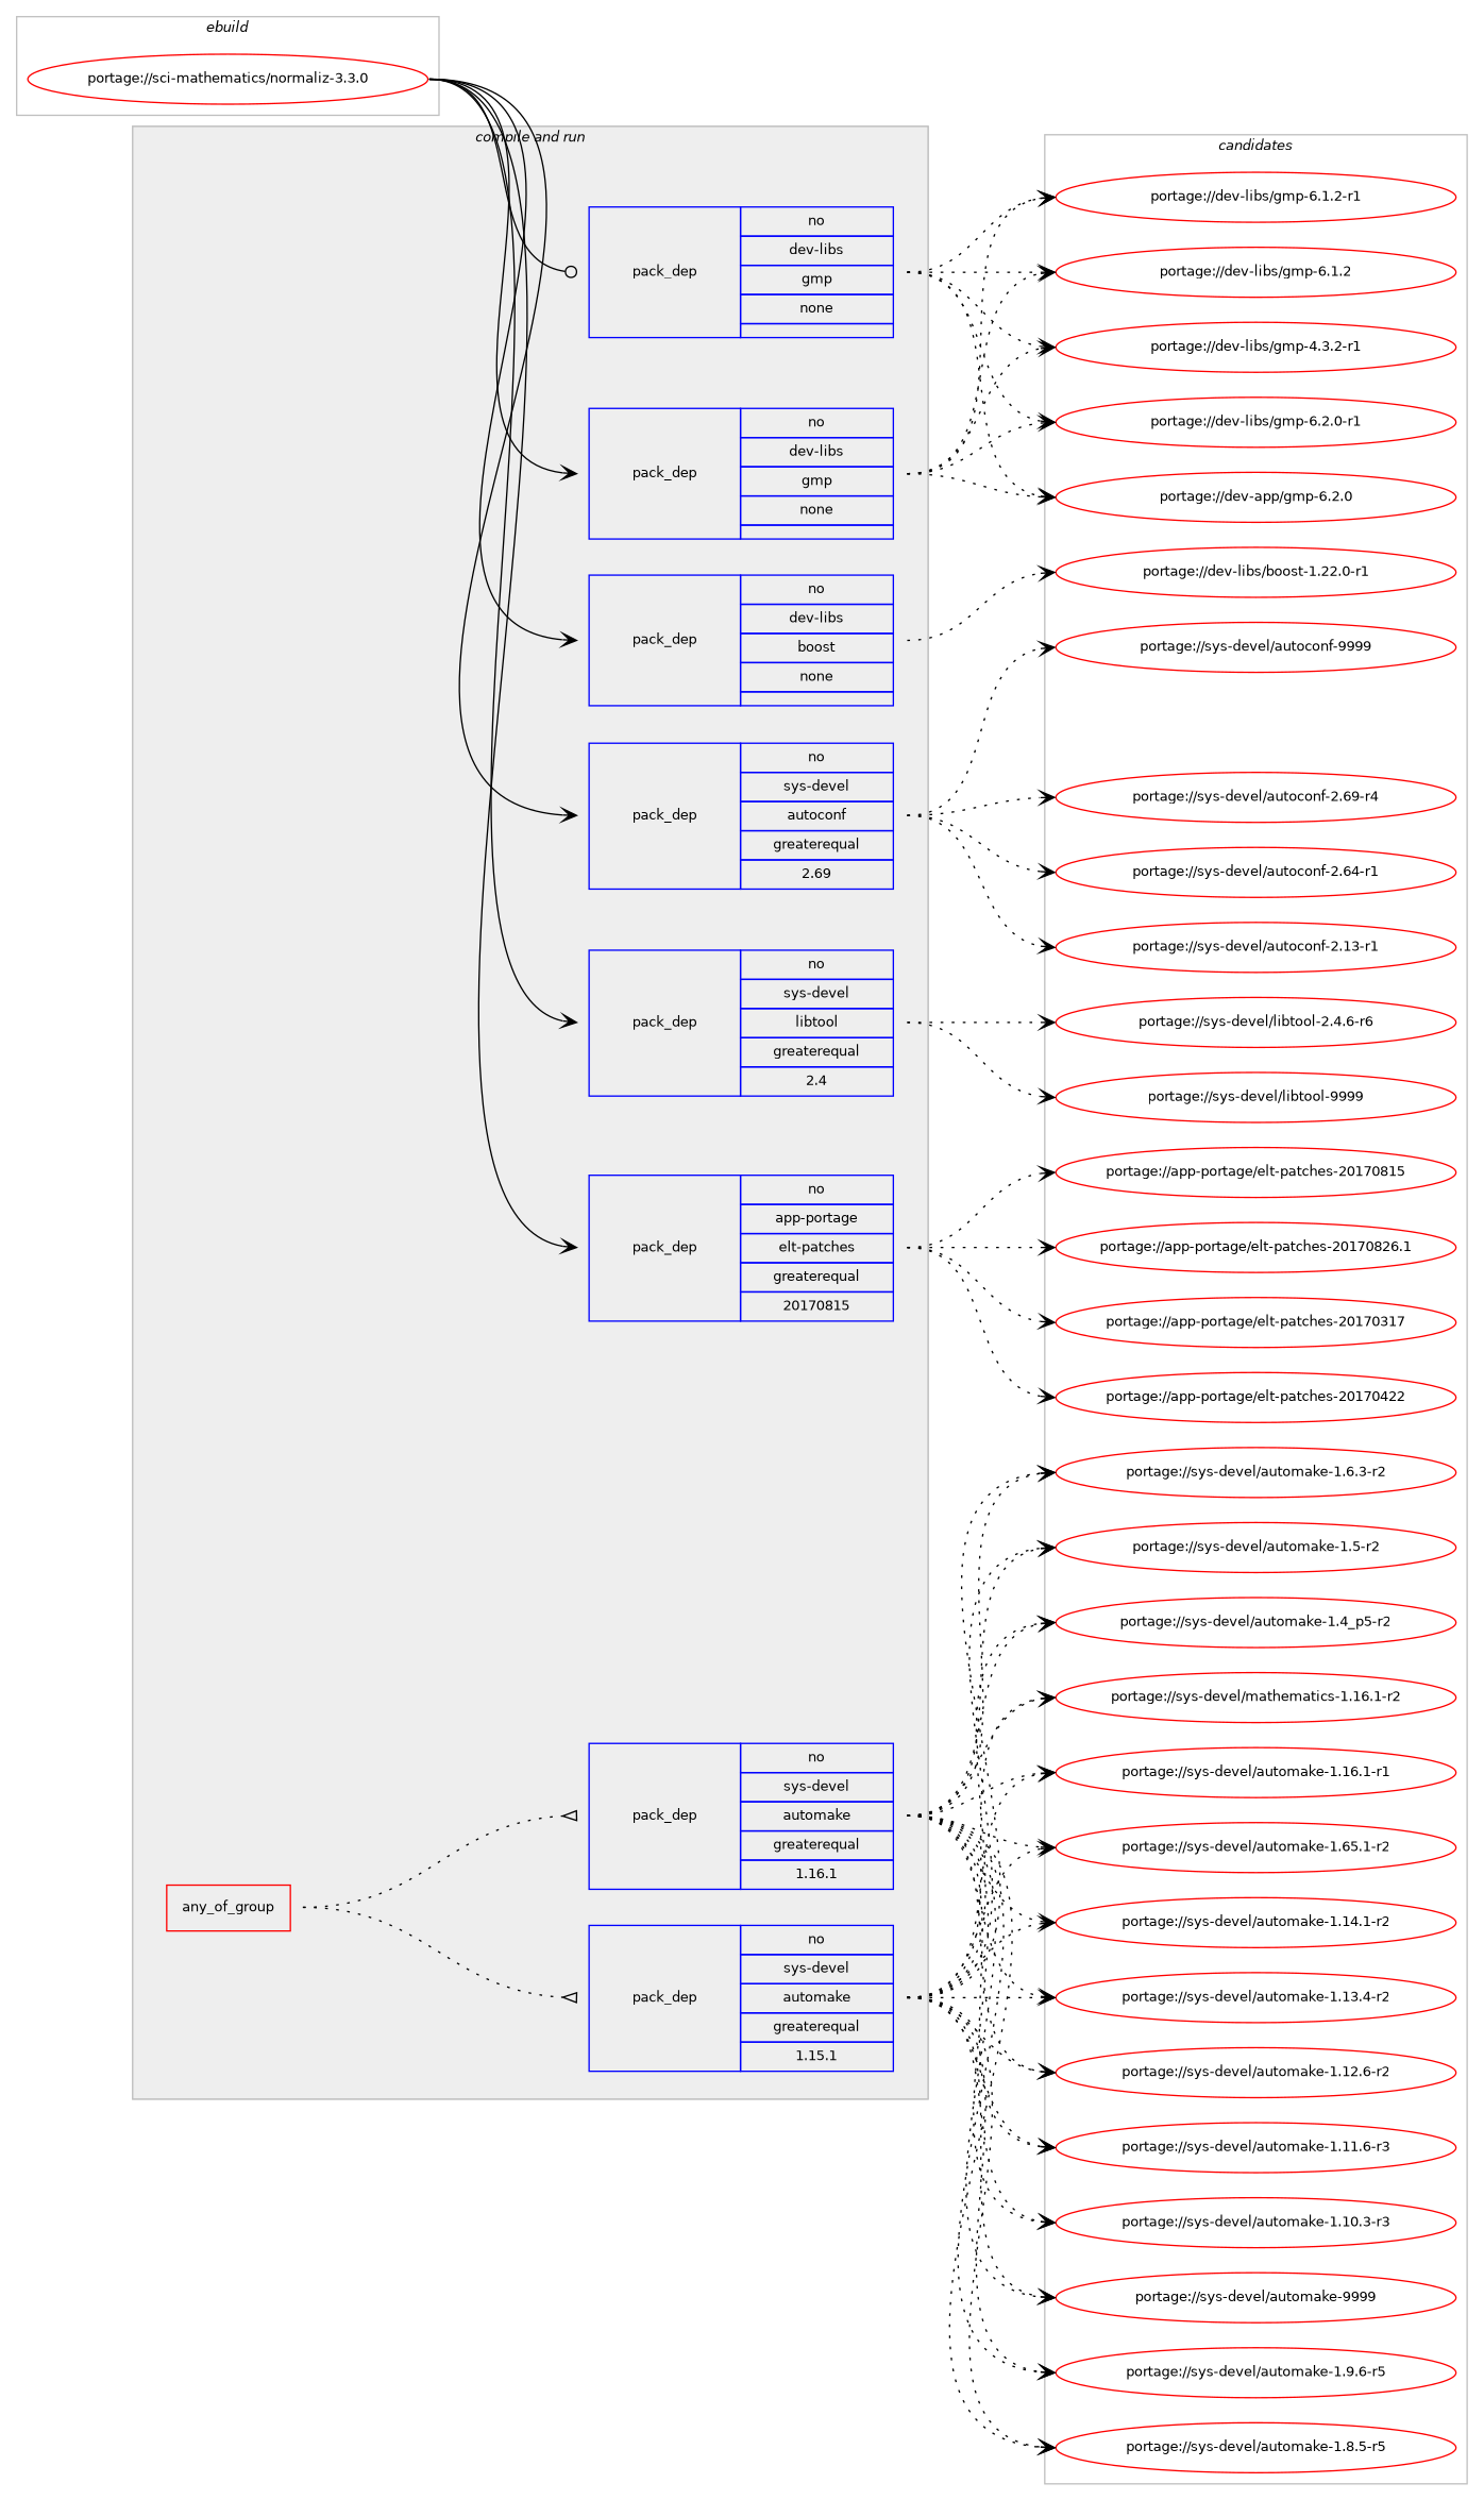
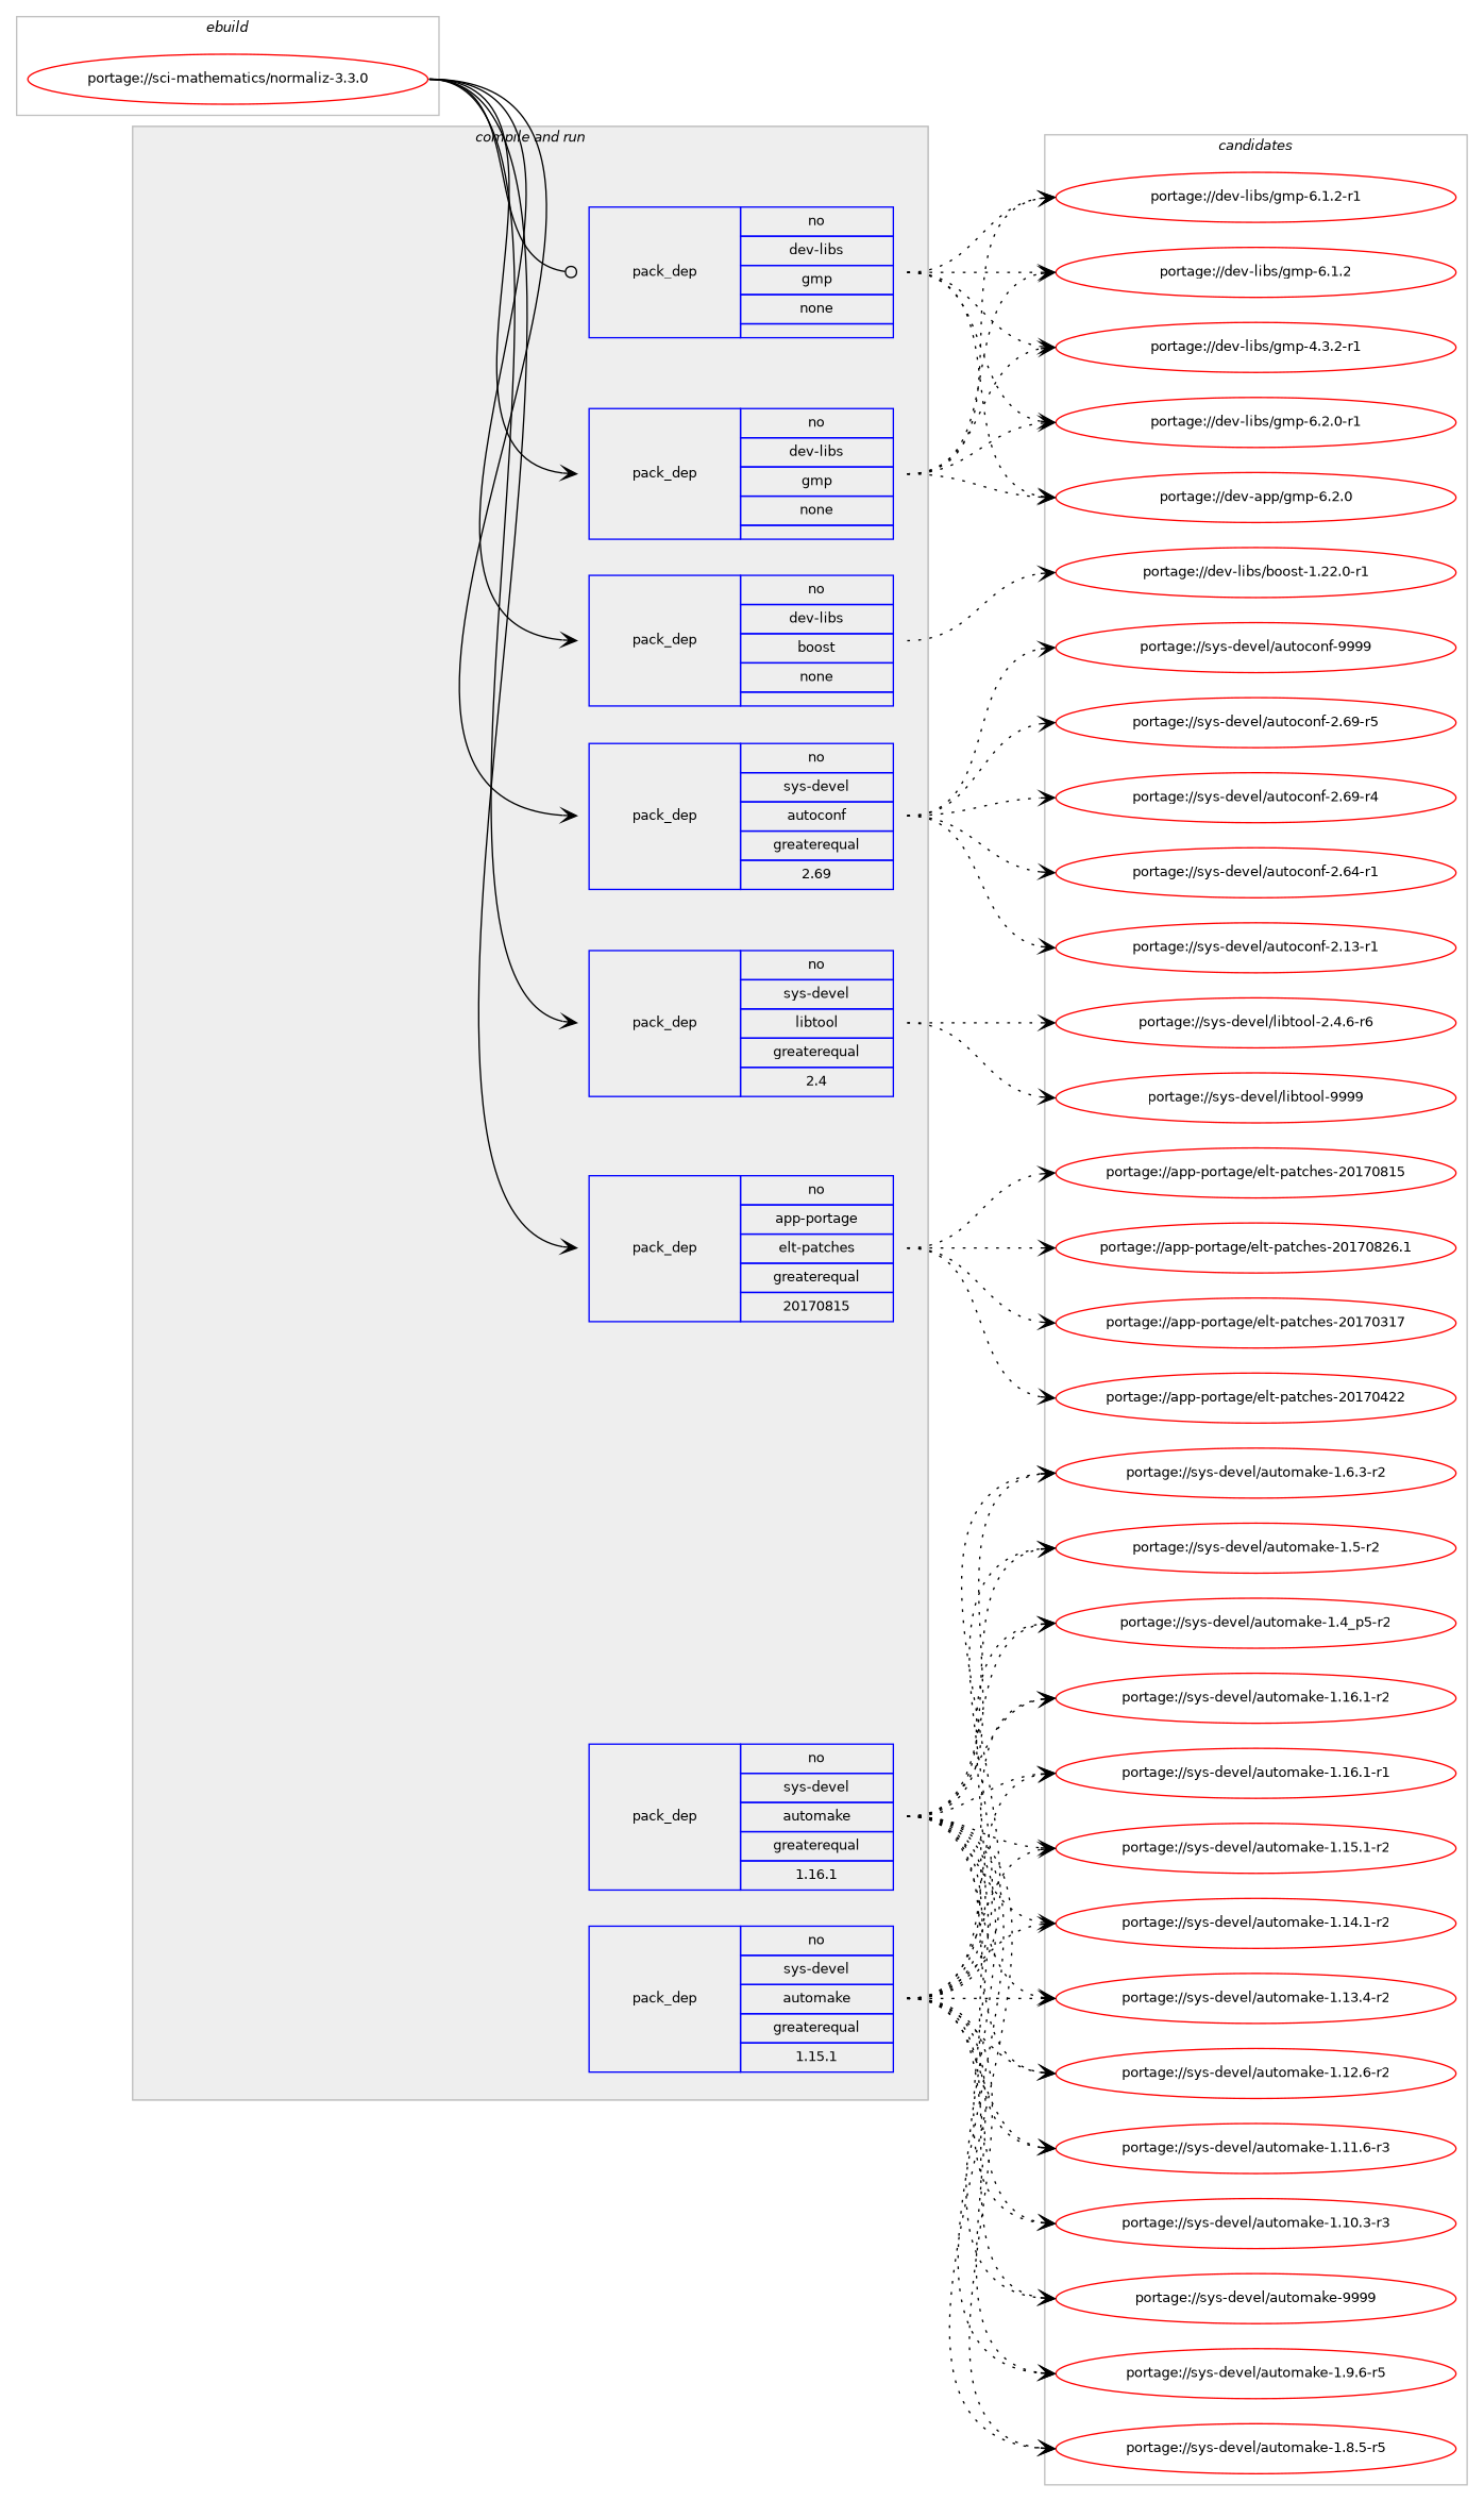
  digraph {
    compound=true
    concentrate=true
    fontname=Helvetica
    fontsize=10
    newrank=true
    rankdir=LR
    ranksep=1.5
    node [color=red fontname=Helvetica fontsize=10]
    edge [arrowhead=vee headport=w style=dotted tailport=e weight=100]
    n1 [label="portage://sci-mathematics/normaliz-3.3.0" width=4]
    n2 [color=blue label=<<TABLE BORDER="0" CELLBORDER="1" CELLSPACING="0" CELLPADDING="4" WIDTH="220"><TR><TD ROWSPAN="6" CELLPADDING="30">pack_dep</TD></TR><TR><TD WIDTH="110">no</TD></TR><TR><TD>sys-devel</TD></TR><TR><TD>automake</TD></TR><TR><TD>greaterequal</TD></TR><TR><TD>1.16.1</TD></TR></TABLE>> shape=none]
    n3 [color=blue label=<<TABLE BORDER="0" CELLBORDER="1" CELLSPACING="0" CELLPADDING="4" WIDTH="220"><TR><TD ROWSPAN="6" CELLPADDING="30">pack_dep</TD></TR><TR><TD WIDTH="110">no</TD></TR><TR><TD>sys-devel</TD></TR><TR><TD>automake</TD></TR><TR><TD>greaterequal</TD></TR><TR><TD>1.15.1</TD></TR></TABLE>> shape=none]
-   n4 [label=<<TABLE BORDER="0" CELLBORDER="1" CELLSPACING="0" CELLPADDING="4"><TR><TD CELLPADDING="10">any_of_group</TD></TR></TABLE>> shape=none]
    n5 [color=blue label=<<TABLE BORDER="0" CELLBORDER="1" CELLSPACING="0" CELLPADDING="4" WIDTH="220"><TR><TD ROWSPAN="6" CELLPADDING="30">pack_dep</TD></TR><TR><TD WIDTH="110">no</TD></TR><TR><TD>app-portage</TD></TR><TR><TD>elt-patches</TD></TR><TR><TD>greaterequal</TD></TR><TR><TD>20170815</TD></TR></TABLE>> shape=none]
    n6 [color=blue label=<<TABLE BORDER="0" CELLBORDER="1" CELLSPACING="0" CELLPADDING="4" WIDTH="220"><TR><TD ROWSPAN="6" CELLPADDING="30">pack_dep</TD></TR><TR><TD WIDTH="110">no</TD></TR><TR><TD>dev-libs</TD></TR><TR><TD>boost</TD></TR><TR><TD>none</TD></TR><TR><TD></TD></TR></TABLE>> shape=none]
    n7 [color=blue label=<<TABLE BORDER="0" CELLBORDER="1" CELLSPACING="0" CELLPADDING="4" WIDTH="220"><TR><TD ROWSPAN="6" CELLPADDING="30">pack_dep</TD></TR><TR><TD WIDTH="110">no</TD></TR><TR><TD>dev-libs</TD></TR><TR><TD>gmp</TD></TR><TR><TD>none</TD></TR><TR><TD></TD></TR></TABLE>> shape=none]
    n8 [color=blue label=<<TABLE BORDER="0" CELLBORDER="1" CELLSPACING="0" CELLPADDING="4" WIDTH="220"><TR><TD ROWSPAN="6" CELLPADDING="30">pack_dep</TD></TR><TR><TD WIDTH="110">no</TD></TR><TR><TD>sys-devel</TD></TR><TR><TD>autoconf</TD></TR><TR><TD>greaterequal</TD></TR><TR><TD>2.69</TD></TR></TABLE>> shape=none]
    n9 [color=blue label=<<TABLE BORDER="0" CELLBORDER="1" CELLSPACING="0" CELLPADDING="4" WIDTH="220"><TR><TD ROWSPAN="6" CELLPADDING="30">pack_dep</TD></TR><TR><TD WIDTH="110">no</TD></TR><TR><TD>sys-devel</TD></TR><TR><TD>libtool</TD></TR><TR><TD>greaterequal</TD></TR><TR><TD>2.4</TD></TR></TABLE>> shape=none]
    n10 [color=blue label=<<TABLE BORDER="0" CELLBORDER="1" CELLSPACING="0" CELLPADDING="4" WIDTH="220"><TR><TD ROWSPAN="6" CELLPADDING="30">pack_dep</TD></TR><TR><TD WIDTH="110">no</TD></TR><TR><TD>dev-libs</TD></TR><TR><TD>gmp</TD></TR><TR><TD>none</TD></TR><TR><TD></TD></TR></TABLE>> shape=none]
    n11 [label="portage://app-portage/elt-patches-20170826.1" width=4]
    n12 [label="portage://app-portage/elt-patches-20170815" width=4]
    n13 [label="portage://app-portage/elt-patches-20170422" width=4]
    n14 [label="portage://app-portage/elt-patches-20170317" width=4]
    n15 [label="portage://sys-devel/automake-9999" width=4]
    n16 [label="portage://sys-devel/automake-1.9.6-r5" width=4]
    n17 [label="portage://sys-devel/automake-1.8.5-r5" width=4]
    n18 [label="portage://sys-devel/automake-1.6.3-r2" width=4]
    n19 [label="portage://sys-devel/automake-1.5-r2" width=4]
    n20 [label="portage://sys-devel/automake-1.4_p5-r2" width=4]
-   n21 [label="portage://sys-devel/mathematics-1.16.1-r2" width=4]
+   n21 [label="portage://sys-devel/automake-1.16.1-r2" width=4]
    n22 [label="portage://sys-devel/automake-1.16.1-r1" width=4]
-   n23 [label="portage://sys-devel/automake-1.65.1-r2" width=4]
+   n23 [label="portage://sys-devel/automake-1.15.1-r2" width=4]
    n24 [label="portage://sys-devel/automake-1.14.1-r2" width=4]
    n25 [label="portage://sys-devel/automake-1.13.4-r2" width=4]
    n26 [label="portage://sys-devel/automake-1.12.6-r2" width=4]
    n27 [label="portage://sys-devel/automake-1.11.6-r3" width=4]
    n28 [label="portage://sys-devel/automake-1.10.3-r3" width=4]
    n29 [label="portage://dev-libs/boost-1.22.0-r1" width=4]
    n30 [label="portage://dev-libs/gmp-6.2.0-r1" width=4]
    n31 [label="portage://dev-app/gmp-6.2.0" width=4]
    n32 [label="portage://dev-libs/gmp-6.1.2-r1" width=4]
    n33 [label="portage://dev-libs/gmp-6.1.2" width=4]
    n34 [label="portage://dev-libs/gmp-4.3.2-r1" width=4]
    n35 [label="portage://sys-devel/autoconf-9999" width=4]
+   n36 [label="portage://sys-devel/autoconf-2.69-r5" width=4]
    n37 [label="portage://sys-devel/autoconf-2.69-r4" width=4]
    n38 [label="portage://sys-devel/autoconf-2.64-r1" width=4]
    n39 [label="portage://sys-devel/autoconf-2.13-r1" width=4]
    n40 [label="portage://sys-devel/libtool-9999" width=4]
    n41 [label="portage://sys-devel/libtool-2.4.6-r6" width=4]
    subgraph cluster_1 {
      color=gray
      label=<<i>ebuild</i>>
      rank=same
      n1
    }
    subgraph cluster_2 {
      color=gray
      label=<<i>dependencies</i>>
      subgraph cluster_3 {
        color=gray
        fillcolor="#eeeeee"
        label=<<i>compile</i>>
        style=filled
        subgraph sub_4 {
          color=gray
          fillcolor="#eeeeee"
          label=<<i>compile</i>>
          style=filled
-         n4
          subgraph sub_5 {
            color=gray
            fillcolor="#eeeeee"
            label=<<i>compile</i>>
            style=filled
            n2
          }
          subgraph sub_6 {
            color=gray
            fillcolor="#eeeeee"
            label=<<i>compile</i>>
            style=filled
            n3
          }
        }
        subgraph sub_7 {
          color=gray
          fillcolor="#eeeeee"
          label=<<i>compile</i>>
          style=filled
          n5
        }
        subgraph sub_8 {
          color=gray
          fillcolor="#eeeeee"
          label=<<i>compile</i>>
          style=filled
          n6
        }
        subgraph sub_9 {
          color=gray
          fillcolor="#eeeeee"
          label=<<i>compile</i>>
          style=filled
          n7
        }
        subgraph sub_10 {
          color=gray
          fillcolor="#eeeeee"
          label=<<i>compile</i>>
          style=filled
          n8
        }
        subgraph sub_11 {
          color=gray
          fillcolor="#eeeeee"
          label=<<i>compile</i>>
          style=filled
          n9
        }
      }
      subgraph cluster_12 {
        color=gray
        fillcolor="#eeeeee"
        label=<<i>run</i>>
        style=filled
        subgraph sub_13 {
          color=gray
          fillcolor="#eeeeee"
          label=<<i>run</i>>
          style=filled
          n10
        }
      }
      subgraph cluster_14 {
        color=gray
        fillcolor="#eeeeee"
        label=<<i>compile and run</i>>
        style=filled
      }
    }
    subgraph cluster_15 {
      color=gray
      label=<<i>candidates</i>>
      rank=same
      subgraph sub_16 {
        color=black
        label=<<i>candidates</i>>
        nodesep=1
        rank=same
        n11
        n12
        n13
        n14
      }
      subgraph sub_17 {
        color=black
        label=<<i>candidates</i>>
        nodesep=1
        rank=same
        n15
        n16
        n17
        n18
        n19
        n20
        n21
        n22
        n23
        n24
        n25
        n26
        n27
        n28
      }
      subgraph sub_18 {
        color=black
        label=<<i>candidates</i>>
        nodesep=1
        rank=same
        n15
        n16
        n17
        n18
        n19
        n20
        n21
        n22
        n23
        n24
        n25
        n26
        n27
        n28
      }
      subgraph sub_19 {
        color=black
        label=<<i>candidates</i>>
        nodesep=1
        rank=same
        n29
      }
      subgraph sub_20 {
        color=black
        label=<<i>candidates</i>>
        nodesep=1
        rank=same
        n30
        n31
        n32
        n33
        n34
      }
      subgraph sub_21 {
        color=black
        label=<<i>candidates</i>>
        nodesep=1
        rank=same
        n35
+       n36
        n37
        n38
        n39
      }
      subgraph sub_22 {
        color=black
        label=<<i>candidates</i>>
        nodesep=1
        rank=same
        n40
        n41
      }
      subgraph sub_23 {
        color=black
        label=<<i>candidates</i>>
        nodesep=1
        rank=same
        n30
        n31
        n32
        n33
        n34
      }
    }
    n1 -> n5 [style=solid weight=20]
    n1 -> n6 [style=solid weight=20]
    n1 -> n7 [style=solid weight=20]
    n1 -> n8 [style=solid weight=20]
    n1 -> n9 [style=solid weight=20]
    n1 -> n10 [arrowhead=odot style=solid weight=20]
    n2 -> n15
    n2 -> n16
    n2 -> n17
    n2 -> n18
    n2 -> n19
    n2 -> n20
    n2 -> n21
    n2 -> n22
    n2 -> n23
    n2 -> n24
    n2 -> n25
    n2 -> n26
    n2 -> n27
    n2 -> n28
    n3 -> n15
    n3 -> n16
    n3 -> n17
    n3 -> n18
    n3 -> n19
    n3 -> n20
    n3 -> n21
    n3 -> n22
    n3 -> n23
    n3 -> n24
    n3 -> n25
    n3 -> n26
    n3 -> n27
    n3 -> n28
-   n4 -> n2 [arrowhead=oinv weight=20]
-   n4 -> n3 [arrowhead=oinv weight=20]
    n5 -> n11
    n5 -> n12
    n5 -> n13
    n5 -> n14
    n6 -> n29
    n7 -> n30
    n7 -> n31
    n7 -> n32
    n7 -> n33
    n7 -> n34
    n8 -> n35
+   n8 -> n36
    n8 -> n37
    n8 -> n38
    n8 -> n39
    n9 -> n40
    n9 -> n41
    n10 -> n30
    n10 -> n31
    n10 -> n32
    n10 -> n33
    n10 -> n34
  }
